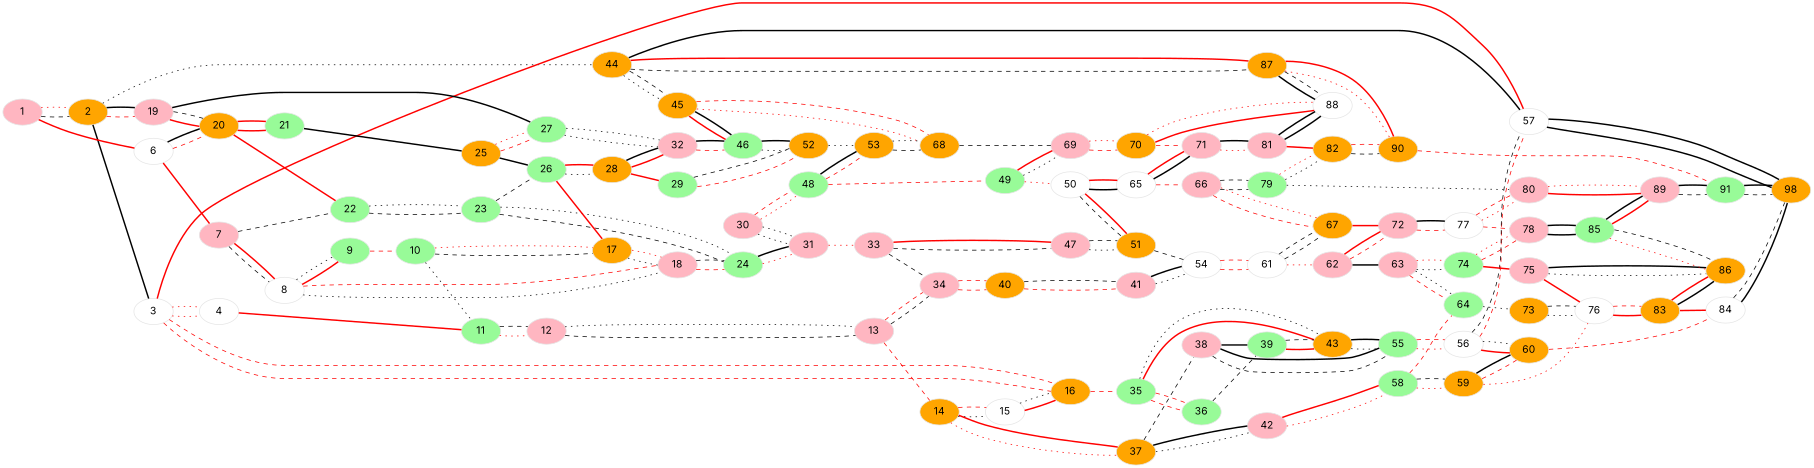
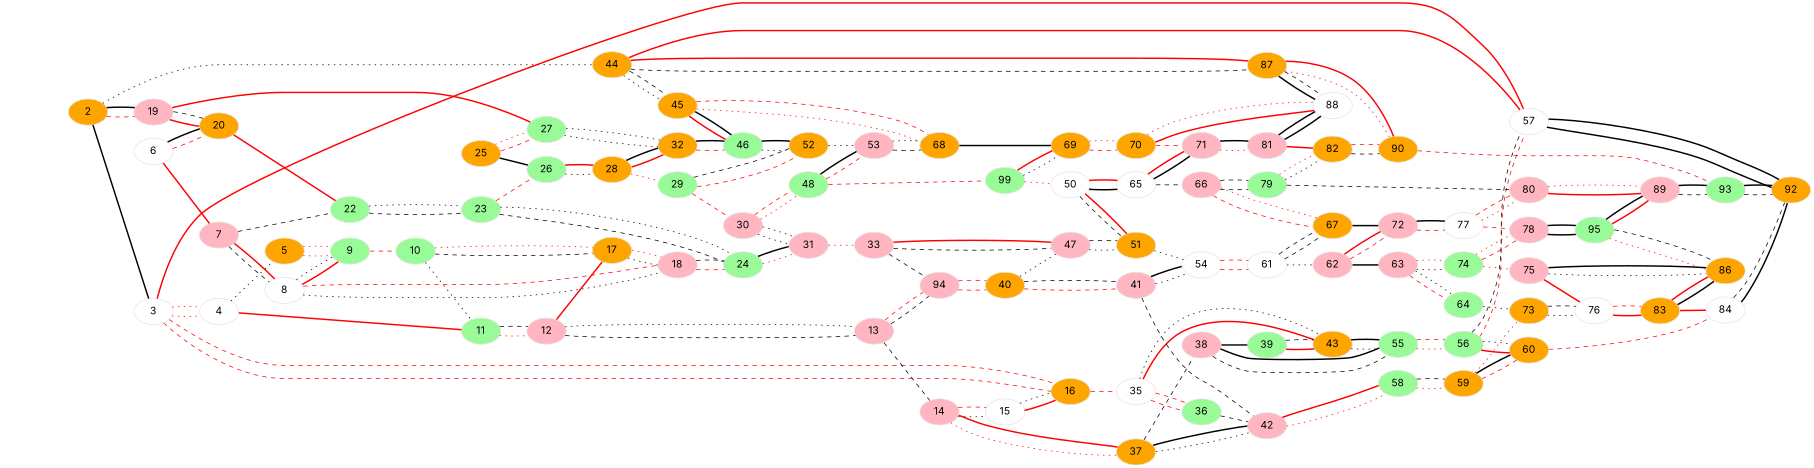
  graph {
    fontname=Inter
    rankdir=LR
    node [color=gray90 fillcolor=orange fontname=Inter style=filled]
    edge [color=red fontname=Inter style=dashed]
    2
-   1 [fillcolor=lightpink]
    6 [fillcolor=white]
    3 [fillcolor=white]
    19 [fillcolor=lightpink]
    44
    7 [fillcolor=lightpink]
    20
    4 [fillcolor=white]
    16
    57 [fillcolor=white]
    27 [fillcolor=palegreen]
    45
    87
+   5
    11 [fillcolor=palegreen]
-   35 [fillcolor=palegreen]
-   92 [label=98]
+   35 [fillcolor=white]
+   92
    9 [fillcolor=palegreen]
    12 [fillcolor=lightpink]
    10 [fillcolor=palegreen]
    8 [fillcolor=white]
    22 [fillcolor=palegreen]
-   21 [fillcolor=palegreen]
    18 [fillcolor=lightpink]
    23 [fillcolor=palegreen]
    24 [fillcolor=palegreen]
    17
    13 [fillcolor=lightpink]
-   14
-   34 [fillcolor=lightpink]
+   14 [fillcolor=lightpink]
+   34 [fillcolor=lightpink label=94]
    15 [fillcolor=white]
    37
    40
    38 [fillcolor=lightpink]
    42 [fillcolor=lightpink]
    36 [fillcolor=palegreen]
    43
    31 [fillcolor=lightpink]
-   32 [fillcolor=lightpink]
+   32
    25
    26 [fillcolor=palegreen]
    28
    33 [fillcolor=lightpink]
    29 [fillcolor=palegreen]
    46 [fillcolor=palegreen]
    30 [fillcolor=lightpink]
    52
    48 [fillcolor=palegreen]
-   53
-   49 [fillcolor=palegreen]
+   53 [fillcolor=lightpink]
+   49 [fillcolor=palegreen label=99]
    47 [fillcolor=lightpink]
    51
    41 [fillcolor=lightpink]
    39 [fillcolor=palegreen]
    55 [fillcolor=palegreen]
    58 [fillcolor=palegreen]
-   56 [fillcolor=white]
+   56 [fillcolor=palegreen]
    54 [fillcolor=white]
    61 [fillcolor=white]
    59
    64 [fillcolor=palegreen]
    68
    88 [fillcolor=white]
    90
-   69 [fillcolor=lightpink]
+   69
    50 [fillcolor=white]
    65 [fillcolor=white]
    70
    66 [fillcolor=lightpink]
    71 [fillcolor=lightpink]
    62 [fillcolor=lightpink]
    67
    60
    84 [fillcolor=white]
    73
    76 [fillcolor=white]
    63 [fillcolor=lightpink]
    72 [fillcolor=lightpink]
    74 [fillcolor=palegreen]
    77 [fillcolor=white]
    75 [fillcolor=lightpink]
    78 [fillcolor=lightpink]
    79 [fillcolor=palegreen]
    81 [fillcolor=lightpink]
    80 [fillcolor=lightpink]
    82
    83
    86
-   85 [fillcolor=palegreen]
+   85 [fillcolor=palegreen label=95]
    89 [fillcolor=lightpink]
-   91 [fillcolor=palegreen]
+   91 [fillcolor=palegreen label=93]
    2 -- 3 [color=black style=bold]
    2 -- 19
    2 -- 19 [color=black style=bold]
    2 -- 44 [color=black style=dotted]
-   1 -- 2 [color=black]
-   1 -- 2 [style=dotted]
-   1 -- 6 [style=bold]
    6 -- 7 [style=bold]
    6 -- 20
    6 -- 20 [color=black style=bold]
    3 -- 4 [style=dotted]
    3 -- 4 [style=dotted]
    3 -- 16
    3 -- 16
    3 -- 57 [style=bold]
    19 -- 20 [style=bold]
    19 -- 20 [color=black]
-   19 -- 27 [color=black style=bold]
-   44 -- 57 [color=black style=bold]
+   19 -- 27 [style=bold]
+   44 -- 57 [style=bold]
    44 -- 45 [color=black style=dotted]
    44 -- 45 [color=black]
    44 -- 87 [color=black]
    44 -- 87 [style=bold]
    7 -- 8 [color=black]
    7 -- 8 [style=bold]
    7 -- 22 [color=black]
    20 -- 22 [style=bold]
-   20 -- 21 [style=bold]
-   20 -- 21 [style=bold]
+   4 -- 5 [color=black style=dotted]
    4 -- 11 [style=bold]
    16 -- 35
    57 -- 92 [color=black style=bold]
    57 -- 92 [color=black style=bold]
    27 -- 32 [color=black style=dotted]
    27 -- 32 [color=black style=dotted]
    45 -- 46 [style=bold]
    45 -- 46 [color=black style=bold]
    45 -- 68 [style=dotted]
    45 -- 68
    87 -- 88 [color=black style=bold]
    87 -- 88 [color=black]
    87 -- 90 [style=dotted]
    87 -- 90 [style=bold]
+   5 -- 9 [style=dotted]
+   5 -- 9 [style=dotted]
    11 -- 12 [style=dotted]
    11 -- 12 [color=black]
    35 -- 36
    35 -- 36
    35 -- 43 [style=bold]
    35 -- 43 [color=black style=dotted]
    9 -- 10
-   26 -- 17 [style=bold]
+   12 -- 17 [style=bold]
    12 -- 13 [color=black]
    12 -- 13 [color=black style=dotted]
    10 -- 11 [color=black style=dotted]
    10 -- 17 [color=black]
    10 -- 17 [style=dotted]
    8 -- 9 [style=bold]
    8 -- 9 [color=black style=dotted]
    8 -- 18 [color=black style=dotted]
    8 -- 18
    22 -- 23 [color=black]
    22 -- 23 [color=black style=dotted]
-   21 -- 25 [color=black style=bold]
    18 -- 24
    18 -- 24 [color=black]
    23 -- 24 [color=black]
    23 -- 24 [color=black style=dotted]
-   23 -- 26 [color=black]
+   23 -- 26
    24 -- 31 [style=dotted]
    24 -- 31 [color=black style=bold]
    17 -- 18 [color=black style=dotted]
    17 -- 18 [style=dotted]
-   13 -- 14
+   13 -- 14 [color=black]
    13 -- 34 [color=black]
    13 -- 34
    14 -- 15 [color=black style=dotted]
    14 -- 15
    14 -- 37 [style=dotted]
    14 -- 37 [style=bold]
    34 -- 40
    34 -- 40
    15 -- 16 [style=bold]
    15 -- 16 [color=black style=dotted]
    37 -- 38 [color=black]
    37 -- 42 [color=black style=dotted]
    37 -- 42 [color=black style=bold]
+   40 -- 47 [color=black style=dotted]
    40 -- 41
    40 -- 41 [color=black]
    38 -- 39 [color=black style=bold]
    38 -- 55 [color=black]
    38 -- 55 [color=black style=bold]
    42 -- 58 [style=dotted]
    42 -- 58 [style=bold]
-   36 -- 39 [color=black]
+   36 -- 42 [color=black]
    43 -- 55 [color=black style=dotted]
    43 -- 55 [color=black style=bold]
    31 -- 33 [style=dotted]
    32 -- 46
    32 -- 46 [color=black style=bold]
    25 -- 27
    25 -- 27 [style=dotted]
    25 -- 26 [color=black style=bold]
    26 -- 28 [color=black style=dotted]
    26 -- 28 [style=bold]
    28 -- 32 [style=bold]
    28 -- 32 [color=black style=bold]
-   28 -- 29 [style=bold]
+   28 -- 29 [style=dotted]
    33 -- 34 [color=black]
    33 -- 47 [color=black]
    33 -- 47 [style=bold]
+   29 -- 30
    29 -- 52
    29 -- 52 [color=black]
    46 -- 52 [color=black style=dotted]
    46 -- 52 [color=black style=bold]
    30 -- 31 [color=black style=dotted]
    30 -- 31 [color=black style=dotted]
    30 -- 48 [style=dotted]
    30 -- 48
    52 -- 53 [color=black style=dotted]
    48 -- 53
    48 -- 53 [color=black style=bold]
    48 -- 49
    53 -- 68 [color=black]
    53 -- 68 [color=black style=dotted]
    49 -- 69 [color=black style=dotted]
    49 -- 69 [style=bold]
    49 -- 50 [style=dotted]
    47 -- 51 [color=black style=dotted]
    47 -- 51 [color=black]
-   51 -- 54 [color=black]
+   51 -- 54 [color=black style=dotted]
+   41 -- 42 [color=black]
    41 -- 54 [color=black style=dotted]
    41 -- 54 [color=black style=bold]
    39 -- 43 [style=bold]
    39 -- 43 [color=black]
    55 -- 56 [style=dotted]
    55 -- 56
    58 -- 59 [style=dotted]
    58 -- 59 [color=black]
-   58 -- 64
    56 -- 57
    56 -- 57 [color=black]
    56 -- 60 [style=bold]
    56 -- 60 [color=black style=dotted]
    54 -- 61
    54 -- 61
-   61 -- 62 [style=dotted]
+   61 -- 62 [color=black style=dotted]
    61 -- 67 [color=black]
    61 -- 67 [color=black]
    59 -- 60
    59 -- 60 [color=black style=bold]
-   59 -- 76 [style=dotted]
+   59 -- 73 [style=dotted]
    64 -- 73 [color=black style=dotted]
-   68 -- 69 [color=black]
+   68 -- 69 [color=black style=bold]
    90 -- 91
    69 -- 70
    69 -- 70 [style=dotted]
    50 -- 51 [color=black]
    50 -- 51 [style=bold]
    50 -- 65 [color=black style=bold]
    50 -- 65 [style=bold]
-   65 -- 66
+   65 -- 66 [color=black]
    65 -- 71 [color=black style=bold]
    65 -- 71 [style=bold]
    70 -- 88 [style=bold]
    70 -- 88 [style=dotted]
    70 -- 71
    66 -- 67
    66 -- 67 [style=dotted]
    66 -- 79 [color=black]
    66 -- 79 [color=black]
    71 -- 81 [style=dotted]
    71 -- 81 [color=black style=bold]
    62 -- 63 [color=black style=bold]
    62 -- 72
    62 -- 72 [style=bold]
-   67 -- 72 [style=bold]
+   67 -- 72 [color=black style=bold]
    60 -- 84
    84 -- 92 [color=black style=bold]
    84 -- 92 [color=black]
    73 -- 76 [color=black style=dotted]
    73 -- 76 [color=black]
    76 -- 83 [style=bold]
    76 -- 83
    63 -- 64
    63 -- 64 [color=black style=dotted]
    63 -- 74 [color=black style=dotted]
    63 -- 74 [style=dotted]
    72 -- 77
    72 -- 77 [color=black style=bold]
-   74 -- 75 [style=bold]
+   74 -- 75 [style=dotted]
    74 -- 78
    74 -- 78 [style=dotted]
    77 -- 78
    77 -- 80 [style=dotted]
    77 -- 80
    75 -- 76 [style=bold]
    75 -- 86 [color=black style=dotted]
    75 -- 86 [color=black style=bold]
    78 -- 85 [color=black style=bold]
    78 -- 85 [color=black style=bold]
-   79 -- 80 [color=black style=dotted]
+   79 -- 80 [color=black]
    79 -- 82 [color=black style=dotted]
    79 -- 82 [style=dotted]
    81 -- 88 [color=black style=bold]
    81 -- 88 [color=black style=bold]
    81 -- 82 [style=bold]
    80 -- 89 [style=bold]
    80 -- 89 [style=dotted]
    82 -- 90 [color=black]
    82 -- 90
    83 -- 84 [style=bold]
    83 -- 86 [color=black style=bold]
    83 -- 86 [style=bold]
    85 -- 86 [style=dotted]
    85 -- 86 [color=black]
    85 -- 89 [style=bold]
    85 -- 89 [color=black style=bold]
    89 -- 91 [color=black]
    89 -- 91 [color=black style=bold]
    91 -- 92 [color=black]
    91 -- 92 [color=black style=bold]
  }
